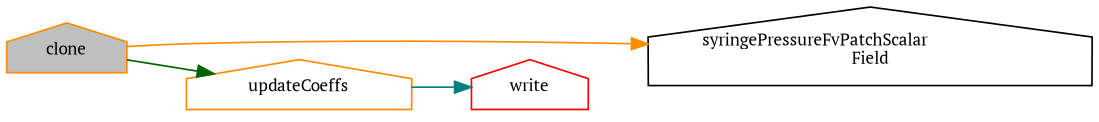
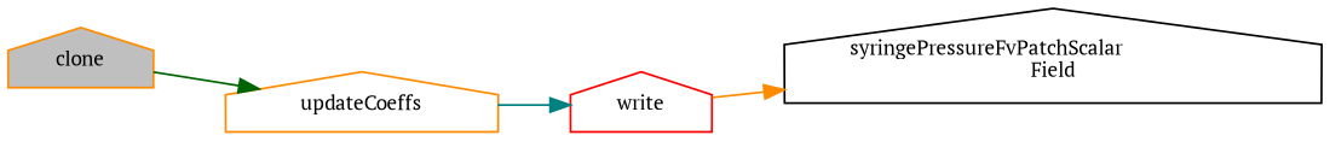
  digraph {
    fontname="PT Serif"
    rankdir=LR
    node [color=darkorange fontname="PT Serif" fontsize=10 shape=house]
    edge [fontname="PT Serif" fontsize=10 labelfontname=Helvetica labelfontsize=10 style=solid]
    n1 [fillcolor=grey75 fontcolor=black height=0.2 label=clone style=filled width=0.4]
    n2 [color=black height=0.2 label="syringePressureFvPatchScalar\lField" width=0.4]
    n3 [height=0.2 label=updateCoeffs width=0.4]
    n4 [color=red height=0.2 label=write width=0.4]
-   n1 -> n2 [color=darkorange]
+   n4 -> n2 [color=darkorange]
    n1 -> n3 [color=darkgreen]
    n3 -> n4 [color=teal]
  }
